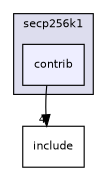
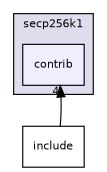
  digraph {
    compound=true
    node [fontname=Helvetica fontsize=10 shape=box]
    n1 [fillcolor="#eeeeff" label=contrib pencolor=black style=filled]
    n2 [label=include]
    subgraph cluster_1 {
      bgcolor="#ddddee"
      fontname=Helvetica
      fontsize=10
      label=secp256k1
      pencolor=black
      n1
    }
-   n1 -> n2 [headlabel=4 labeldistance=1.5 labelfontname=Helvetica labelfontsize=10]
+   n2 -> n1 [headlabel=4 labeldistance=1.5 labelfontname=Helvetica labelfontsize=10]
  }
